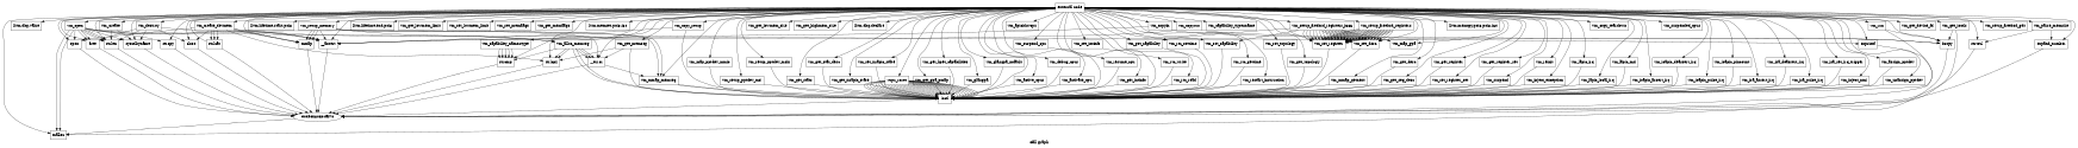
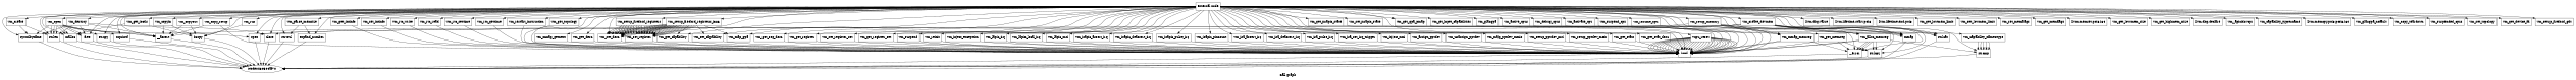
  digraph {
    label="Call graph"
    node [shape=record]
    n1 [label="{external node}"]
    n2 [label="{vm_create}"]
    n3 [label="{llvm.dbg.value}"]
    n4 [label="{strlen}"]
    n5 [label="{sysctlbyname}"]
    n6 [label="{vm_open}"]
    n7 [label="{malloc}"]
    n8 [label="{__assert}"]
    n9 [label="{strcpy}"]
    n10 [label="{snprintf}"]
    n11 [label="{open}"]
    n12 [label="{free}"]
    n13 [label="{vm_destroy}"]
    n14 [label="{close}"]
    n15 [label="{vm_parse_memsize}"]
    n16 [label="{llvm.lifetime.start.p0i8}"]
    n17 [label="{strtoul}"]
    n18 [label="{expand_number}"]
    n19 [label="{llvm.lifetime.end.p0i8}"]
    n20 [label="{vm_get_lowmem_limit}"]
    n21 [label="{vm_set_lowmem_limit}"]
    n22 [label="{vm_set_memflags}"]
    n23 [label="{vm_get_memflags}"]
    n24 [label="{vm_mmap_memseg}"]
    n25 [label="{llvm.memset.p0i8.i64}"]
    n26 [label="{ioctl}"]
    n27 [label="{__error}"]
    n28 [label="{vm_mmap_getnext}"]
    n29 [label="{vm_get_memseg}"]
    n30 [label="{strlcpy}"]
    n31 [label="{vm_setup_memory}"]
    n32 [label="{mmap}"]
    n33 [label="{strcmp}"]
    n34 [label="{vm_map_gpa}"]
    n35 [label="{vm_get_lowmem_size}"]
    n36 [label="{vm_get_highmem_size}"]
    n37 [label="{vm_create_devmem}"]
    n38 [label="{llvm.dbg.declare}"]
    n39 [label="{strlcat}"]
    n40 [label="{vm_set_desc}"]
    n41 [label="{vm_get_desc}"]
    n42 [label="{vm_get_seg_desc}"]
    n43 [label="{vm_set_register}"]
    n44 [label="{vm_get_register}"]
    n45 [label="{vm_set_register_set}"]
    n46 [label="{vm_get_register_set}"]
    n47 [label="{vm_run}"]
    n48 [label="{bcopy}"]
    n49 [label="{vm_suspend}"]
    n50 [label="{vm_reinit}"]
    n51 [label="{vm_inject_exception}"]
    n52 [label="{vm_apicid2vcpu}"]
    n53 [label="{vm_lapic_irq}"]
    n54 [label="{vm_lapic_local_irq}"]
    n55 [label="{vm_lapic_msi}"]
    n56 [label="{vm_ioapic_assert_irq}"]
    n57 [label="{vm_ioapic_deassert_irq}"]
    n58 [label="{vm_ioapic_pulse_irq}"]
    n59 [label="{vm_ioapic_pincount}"]
    n60 [label="{vm_isa_assert_irq}"]
    n61 [label="{vm_isa_deassert_irq}"]
    n62 [label="{vm_isa_pulse_irq}"]
    n63 [label="{vm_isa_set_irq_trigger}"]
    n64 [label="{vm_inject_nmi}"]
    n65 [label="{vm_capability_name2type}"]
    n66 [label="{vm_capability_type2name}"]
    n67 [label="{vm_get_capability}"]
    n68 [label="{vm_set_capability}"]
    n69 [label="{vm_assign_pptdev}"]
    n70 [label="{vm_unassign_pptdev}"]
    n71 [label="{vm_map_pptdev_mmio}"]
    n72 [label="{vm_setup_pptdev_msi}"]
    n73 [label="{vm_setup_pptdev_msix}"]
    n74 [label="{vm_get_stats}"]
    n75 [label="{llvm.memcpy.p0i8.p0i8.i64}"]
    n76 [label="{vm_get_stat_desc}"]
    n77 [label="{vm_get_x2apic_state}"]
    n78 [label="{vm_set_x2apic_state}"]
    n79 [label="{vcpu_reset}"]
    n80 [label="{vm_get_gpa_pmap}"]
    n81 [label="{vm_get_hpet_capabilities}"]
    n82 [label="{vm_gla2gpa}"]
    n83 [label="{vm_gla2gpa_nofault}"]
    n84 [label="{vm_copy_setup}"]
    n85 [label="{vm_copy_teardown}"]
    n86 [label="{vm_copyin}"]
    n87 [label="{vm_copyout}"]
    n88 [label="{vm_active_cpus}"]
    n89 [label="{vm_suspended_cpus}"]
    n90 [label="{vm_debug_cpus}"]
    n91 [label="{vm_activate_cpu}"]
    n92 [label="{vm_suspend_cpu}"]
    n93 [label="{vm_resume_cpu}"]
    n94 [label="{vm_get_intinfo}"]
    n95 [label="{vm_set_intinfo}"]
    n96 [label="{vm_rtc_write}"]
    n97 [label="{vm_rtc_read}"]
    n98 [label="{vm_rtc_settime}"]
    n99 [label="{vm_rtc_gettime}"]
    n100 [label="{vm_restart_instruction}"]
    n101 [label="{vm_set_topology}"]
    n102 [label="{vm_get_topology}"]
    n103 [label="{vm_get_device_fd}"]
    n104 [label="{vm_get_ioctls}"]
    n105 [label="{vm_setup_freebsd_registers_i386}"]
    n106 [label="{vm_setup_freebsd_gdt}"]
    n107 [label="{vm_setup_freebsd_registers}"]
    n108 [label=Node0x80504af70 shape=""]
    n109 [label="{vm_alloc_memseg}"]
    n1 -> n2
    n1 -> n3
    n1 -> n4
    n1 -> n5
    n1 -> n6
    n1 -> n7
    n1 -> n8
    n1 -> n9
    n1 -> n10
    n1 -> n11
    n1 -> n12
    n1 -> n13
    n1 -> n14
    n1 -> n15
    n1 -> n16
    n1 -> n17
    n1 -> n18
    n1 -> n19
    n1 -> n20
    n1 -> n21
    n1 -> n22
    n1 -> n23
    n1 -> n24
    n1 -> n25
    n1 -> n26
    n1 -> n27
    n1 -> n28
    n1 -> n29
    n1 -> n30
    n1 -> n31
    n1 -> n32
    n1 -> n33
    n1 -> n34
    n1 -> n35
    n1 -> n36
    n1 -> n37
    n1 -> n38
-   n39 -> n1
+   n1 -> n39
    n1 -> n40
    n1 -> n41
    n1 -> n42
    n1 -> n43
    n1 -> n44
    n1 -> n45
    n1 -> n46
    n1 -> n47
    n1 -> n48
    n1 -> n49
    n1 -> n50
    n1 -> n51
    n1 -> n52
    n1 -> n53
    n1 -> n54
    n1 -> n55
    n1 -> n56
    n1 -> n57
    n1 -> n58
    n1 -> n59
    n1 -> n60
    n1 -> n61
    n1 -> n62
    n1 -> n63
    n1 -> n64
    n1 -> n65
    n1 -> n66
    n1 -> n67
    n1 -> n68
    n1 -> n69
    n1 -> n70
    n1 -> n71
    n1 -> n72
    n1 -> n73
    n1 -> n74
    n1 -> n75
    n1 -> n76
    n1 -> n77
    n1 -> n78
    n1 -> n79
    n1 -> n80
    n1 -> n81
    n1 -> n82
    n1 -> n83
    n1 -> n84
    n1 -> n85
    n1 -> n86
    n1 -> n87
    n1 -> n88
    n1 -> n89
    n1 -> n90
    n1 -> n91
    n1 -> n92
    n1 -> n93
    n1 -> n94
    n1 -> n95
    n1 -> n96
    n1 -> n97
    n1 -> n98
    n1 -> n99
    n1 -> n100
    n1 -> n101
    n1 -> n102
    n1 -> n103
    n1 -> n104
    n1 -> n105
    n1 -> n106
    n1 -> n107
    n2 -> n4
    n2 -> n5
    n4 -> n108
    n5 -> n108
    n6 -> n4
    n6 -> n4
    n6 -> n4
    n6 -> n5
    n6 -> n7
    n6 -> n7
    n6 -> n8
    n6 -> n8
    n6 -> n9
    n6 -> n10
    n6 -> n11
    n6 -> n12
    n6 -> n12
-   n108 -> n7
+   n7 -> n108
    n8 -> n108
    n9 -> n108
    n10 -> n108
    n11 -> n108
    n12 -> n108
    n13 -> n4
    n13 -> n5
    n13 -> n8
    n13 -> n12
    n13 -> n14
    n14 -> n108
    n15 -> n17
    n15 -> n18
    n17 -> n108
    n18 -> n108
    n24 -> n26
    n24 -> n26
-   n27 -> n24
+   n24 -> n27
    n26 -> n108
    n27 -> n108
    n28 -> n26
    n29 -> n26
    n29 -> n27
    n29 -> n30
    n30 -> n108
    n31 -> n8
    n31 -> n24
    n31 -> n24
    n31 -> n32
    n31 -> n32
    n31 -> n32
    n31 -> n109
    n32 -> n108
    n33 -> n108
    n37 -> n11
    n37 -> n14
    n37 -> n27
    n37 -> n30
    n37 -> n32
    n37 -> n32
    n37 -> n39
    n37 -> n39
    n37 -> n39
    n37 -> n109
    n39 -> n108
    n40 -> n26
    n41 -> n26
    n42 -> n26
    n43 -> n26
    n44 -> n26
    n45 -> n26
    n46 -> n26
-   n47 -> n26
    n47 -> n48
    n48 -> n108
    n49 -> n26
    n50 -> n26
    n51 -> n26
    n53 -> n26
    n54 -> n26
    n55 -> n26
    n56 -> n26
    n57 -> n26
    n58 -> n26
    n59 -> n26
    n60 -> n26
    n61 -> n26
    n62 -> n26
    n63 -> n26
    n64 -> n26
    n65 -> n33
    n65 -> n33
    n65 -> n33
    n65 -> n33
    n65 -> n33
    n67 -> n26
    n68 -> n26
    n69 -> n26
    n70 -> n26
    n71 -> n26
    n72 -> n26
    n73 -> n26
    n74 -> n26
    n76 -> n26
    n77 -> n26
    n78 -> n26
    n79 -> n26
    n79 -> n26
    n79 -> n26
    n79 -> n26
    n79 -> n26
    n79 -> n26
    n79 -> n26
    n79 -> n26
    n79 -> n26
    n79 -> n26
    n79 -> n26
    n79 -> n26
    n79 -> n26
    n79 -> n26
    n79 -> n26
    n79 -> n26
    n79 -> n26
    n79 -> n26
    n79 -> n26
    n79 -> n26
    n79 -> n26
    n79 -> n26
    n79 -> n26
    n79 -> n26
    n79 -> n26
    n79 -> n26
    n79 -> n26
    n79 -> n26
    n79 -> n26
    n79 -> n26
    n79 -> n26
    n80 -> n26
    n81 -> n26
    n82 -> n26
-   n83 -> n26
    n84 -> n8
    n84 -> n26
    n86 -> n8
    n86 -> n48
    n87 -> n8
    n87 -> n48
    n88 -> n26
    n90 -> n26
    n91 -> n26
    n92 -> n26
    n93 -> n26
    n94 -> n26
    n95 -> n26
    n96 -> n26
    n97 -> n26
    n98 -> n26
    n99 -> n26
    n100 -> n26
-   n101 -> n26
    n102 -> n26
    n104 -> n7
    n104 -> n48
    n105 -> n34
    n105 -> n40
    n105 -> n40
    n105 -> n40
    n105 -> n40
    n105 -> n40
    n105 -> n40
    n105 -> n40
    n105 -> n40
    n105 -> n40
    n105 -> n43
    n105 -> n43
    n105 -> n43
    n105 -> n43
    n105 -> n43
    n105 -> n43
    n105 -> n43
    n105 -> n43
    n105 -> n43
    n105 -> n43
    n105 -> n43
    n105 -> n43
    n105 -> n43
    n105 -> n43
    n105 -> n67
    n105 -> n68
    n107 -> n40
    n107 -> n40
    n107 -> n40
    n107 -> n40
    n107 -> n40
    n107 -> n40
    n107 -> n40
    n107 -> n40
    n107 -> n40
    n107 -> n43
    n107 -> n43
    n107 -> n43
    n107 -> n43
    n107 -> n43
    n107 -> n43
    n107 -> n43
    n107 -> n43
    n107 -> n43
    n107 -> n43
    n107 -> n43
    n107 -> n43
    n107 -> n43
    n107 -> n43
    n107 -> n43
    n109 -> n26
    n109 -> n26
    n109 -> n27
    n109 -> n27
    n109 -> n27
    n109 -> n30
    n109 -> n30
    n109 -> n33
  }
